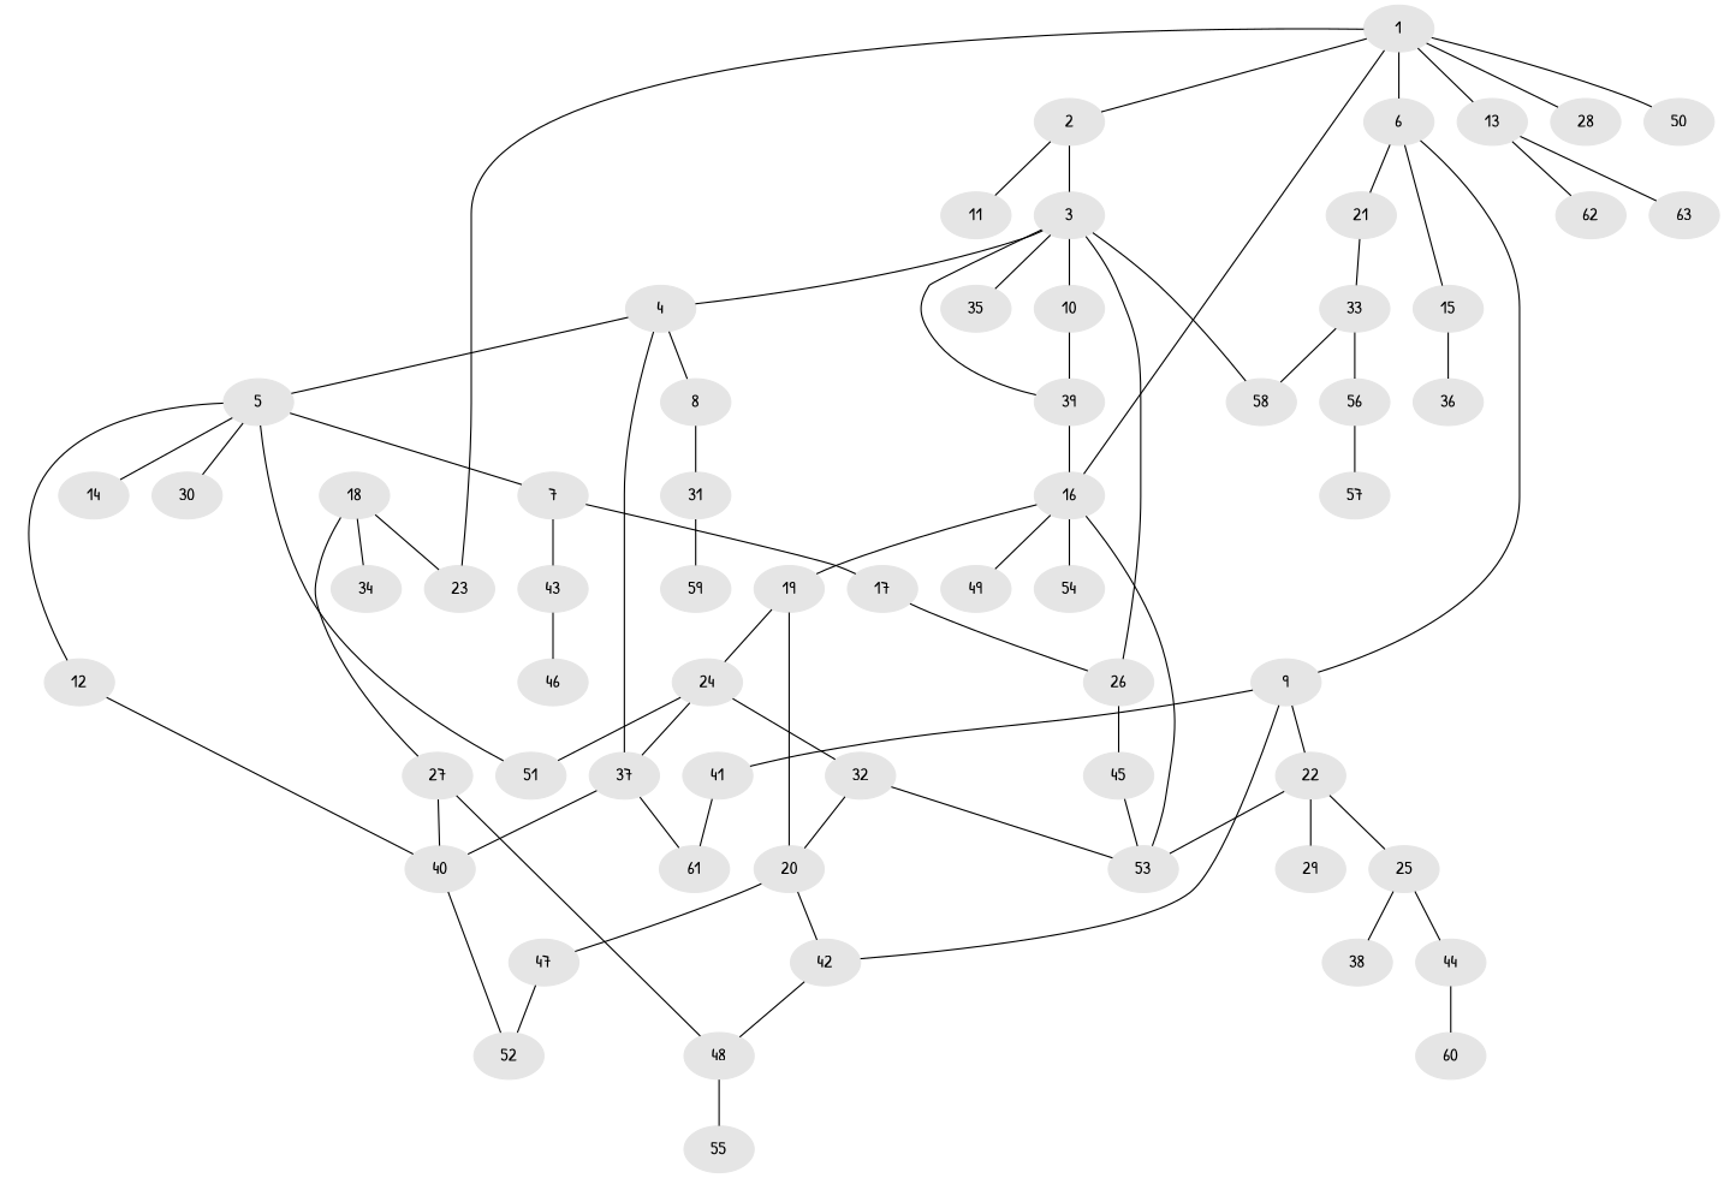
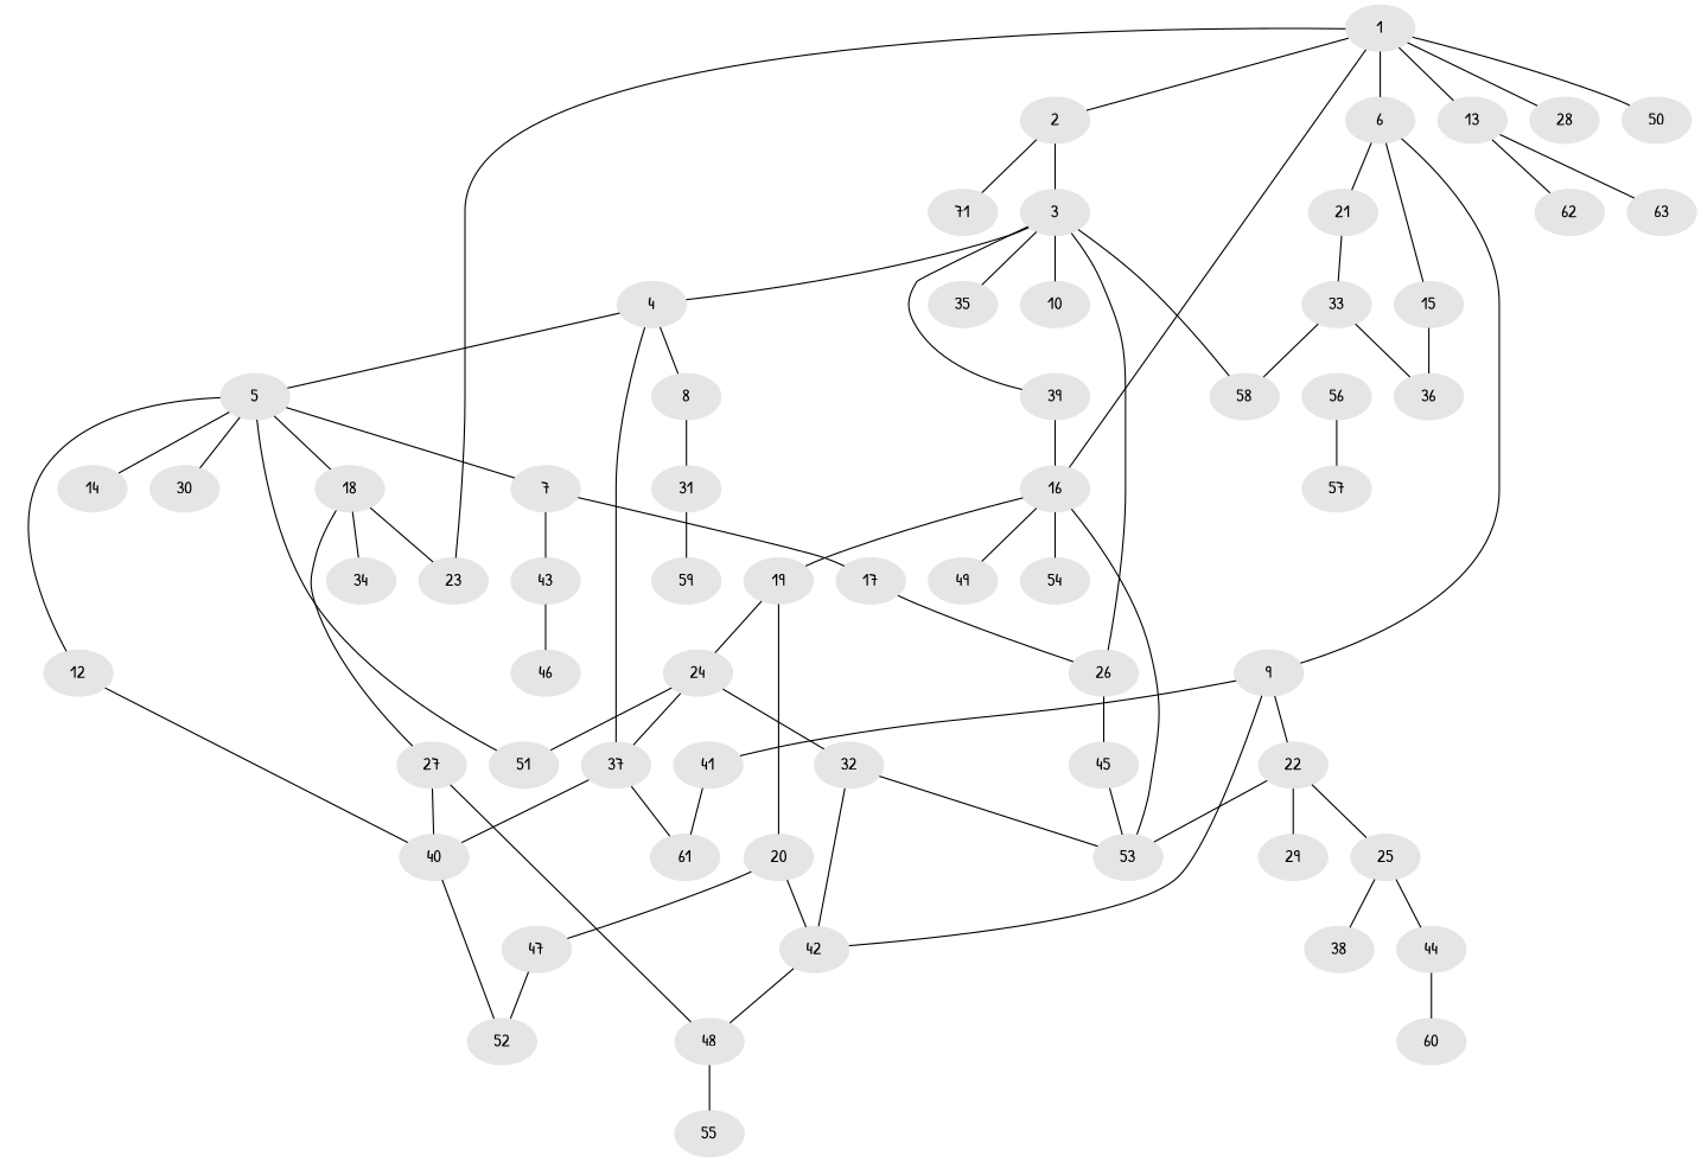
  graph {
    fontname="Patrick Hand"
    node [color=gray90 fontname="Patrick Hand" style=filled]
    edge [fontname="Patrick Hand"]
    1
    2
    6
    13
    16
    23
    28
    50
    3
-   11
+   11 [label=71]
    9
    15
    21
    62
    63
    19
    49
    53
    54
    4
    10
    26
    35
    39
    58
    5
    8
    37
    45
    7
    12
    14
    18
    30
    51
    31
    40
    61
    17
    43
    27
    34
    22
    41
    42
    36
    33
    46
    59
    25
    29
    48
    52
    20
    24
    47
    32
    56
    38
    44
    60
    55
    57
    1 -- 2
    1 -- 6
    1 -- 13
    1 -- 16
    1 -- 23
    1 -- 28
    1 -- 50
    2 -- 3
    2 -- 11
    6 -- 9
    6 -- 15
    6 -- 21
    13 -- 62
    13 -- 63
    16 -- 19
    16 -- 49
    16 -- 53
    16 -- 54
    3 -- 4
    3 -- 10
    3 -- 26
    3 -- 35
    3 -- 39
    3 -- 58
    9 -- 22
    9 -- 41
    9 -- 42
    15 -- 36
    21 -- 33
    19 -- 20
    19 -- 24
    4 -- 5
    4 -- 8
    4 -- 37
-   10 -- 39
    26 -- 45
    39 -- 16
    5 -- 7
    5 -- 12
    5 -- 14
+   5 -- 18
    5 -- 30
    5 -- 51
    8 -- 31
    37 -- 40
    37 -- 61
    45 -- 53
    7 -- 17
    7 -- 43
    12 -- 40
    18 -- 23
    18 -- 27
    18 -- 34
    31 -- 59
    40 -- 52
    17 -- 26
    43 -- 46
    27 -- 40
    27 -- 48
    22 -- 53
    22 -- 25
    22 -- 29
    41 -- 61
    42 -- 48
    33 -- 58
-   33 -- 56
+   33 -- 36
    25 -- 38
    25 -- 44
    48 -- 55
    20 -- 42
    20 -- 47
    24 -- 37
    24 -- 51
    24 -- 32
    47 -- 52
    32 -- 53
-   32 -- 20
+   32 -- 42
    56 -- 57
    44 -- 60
  }
